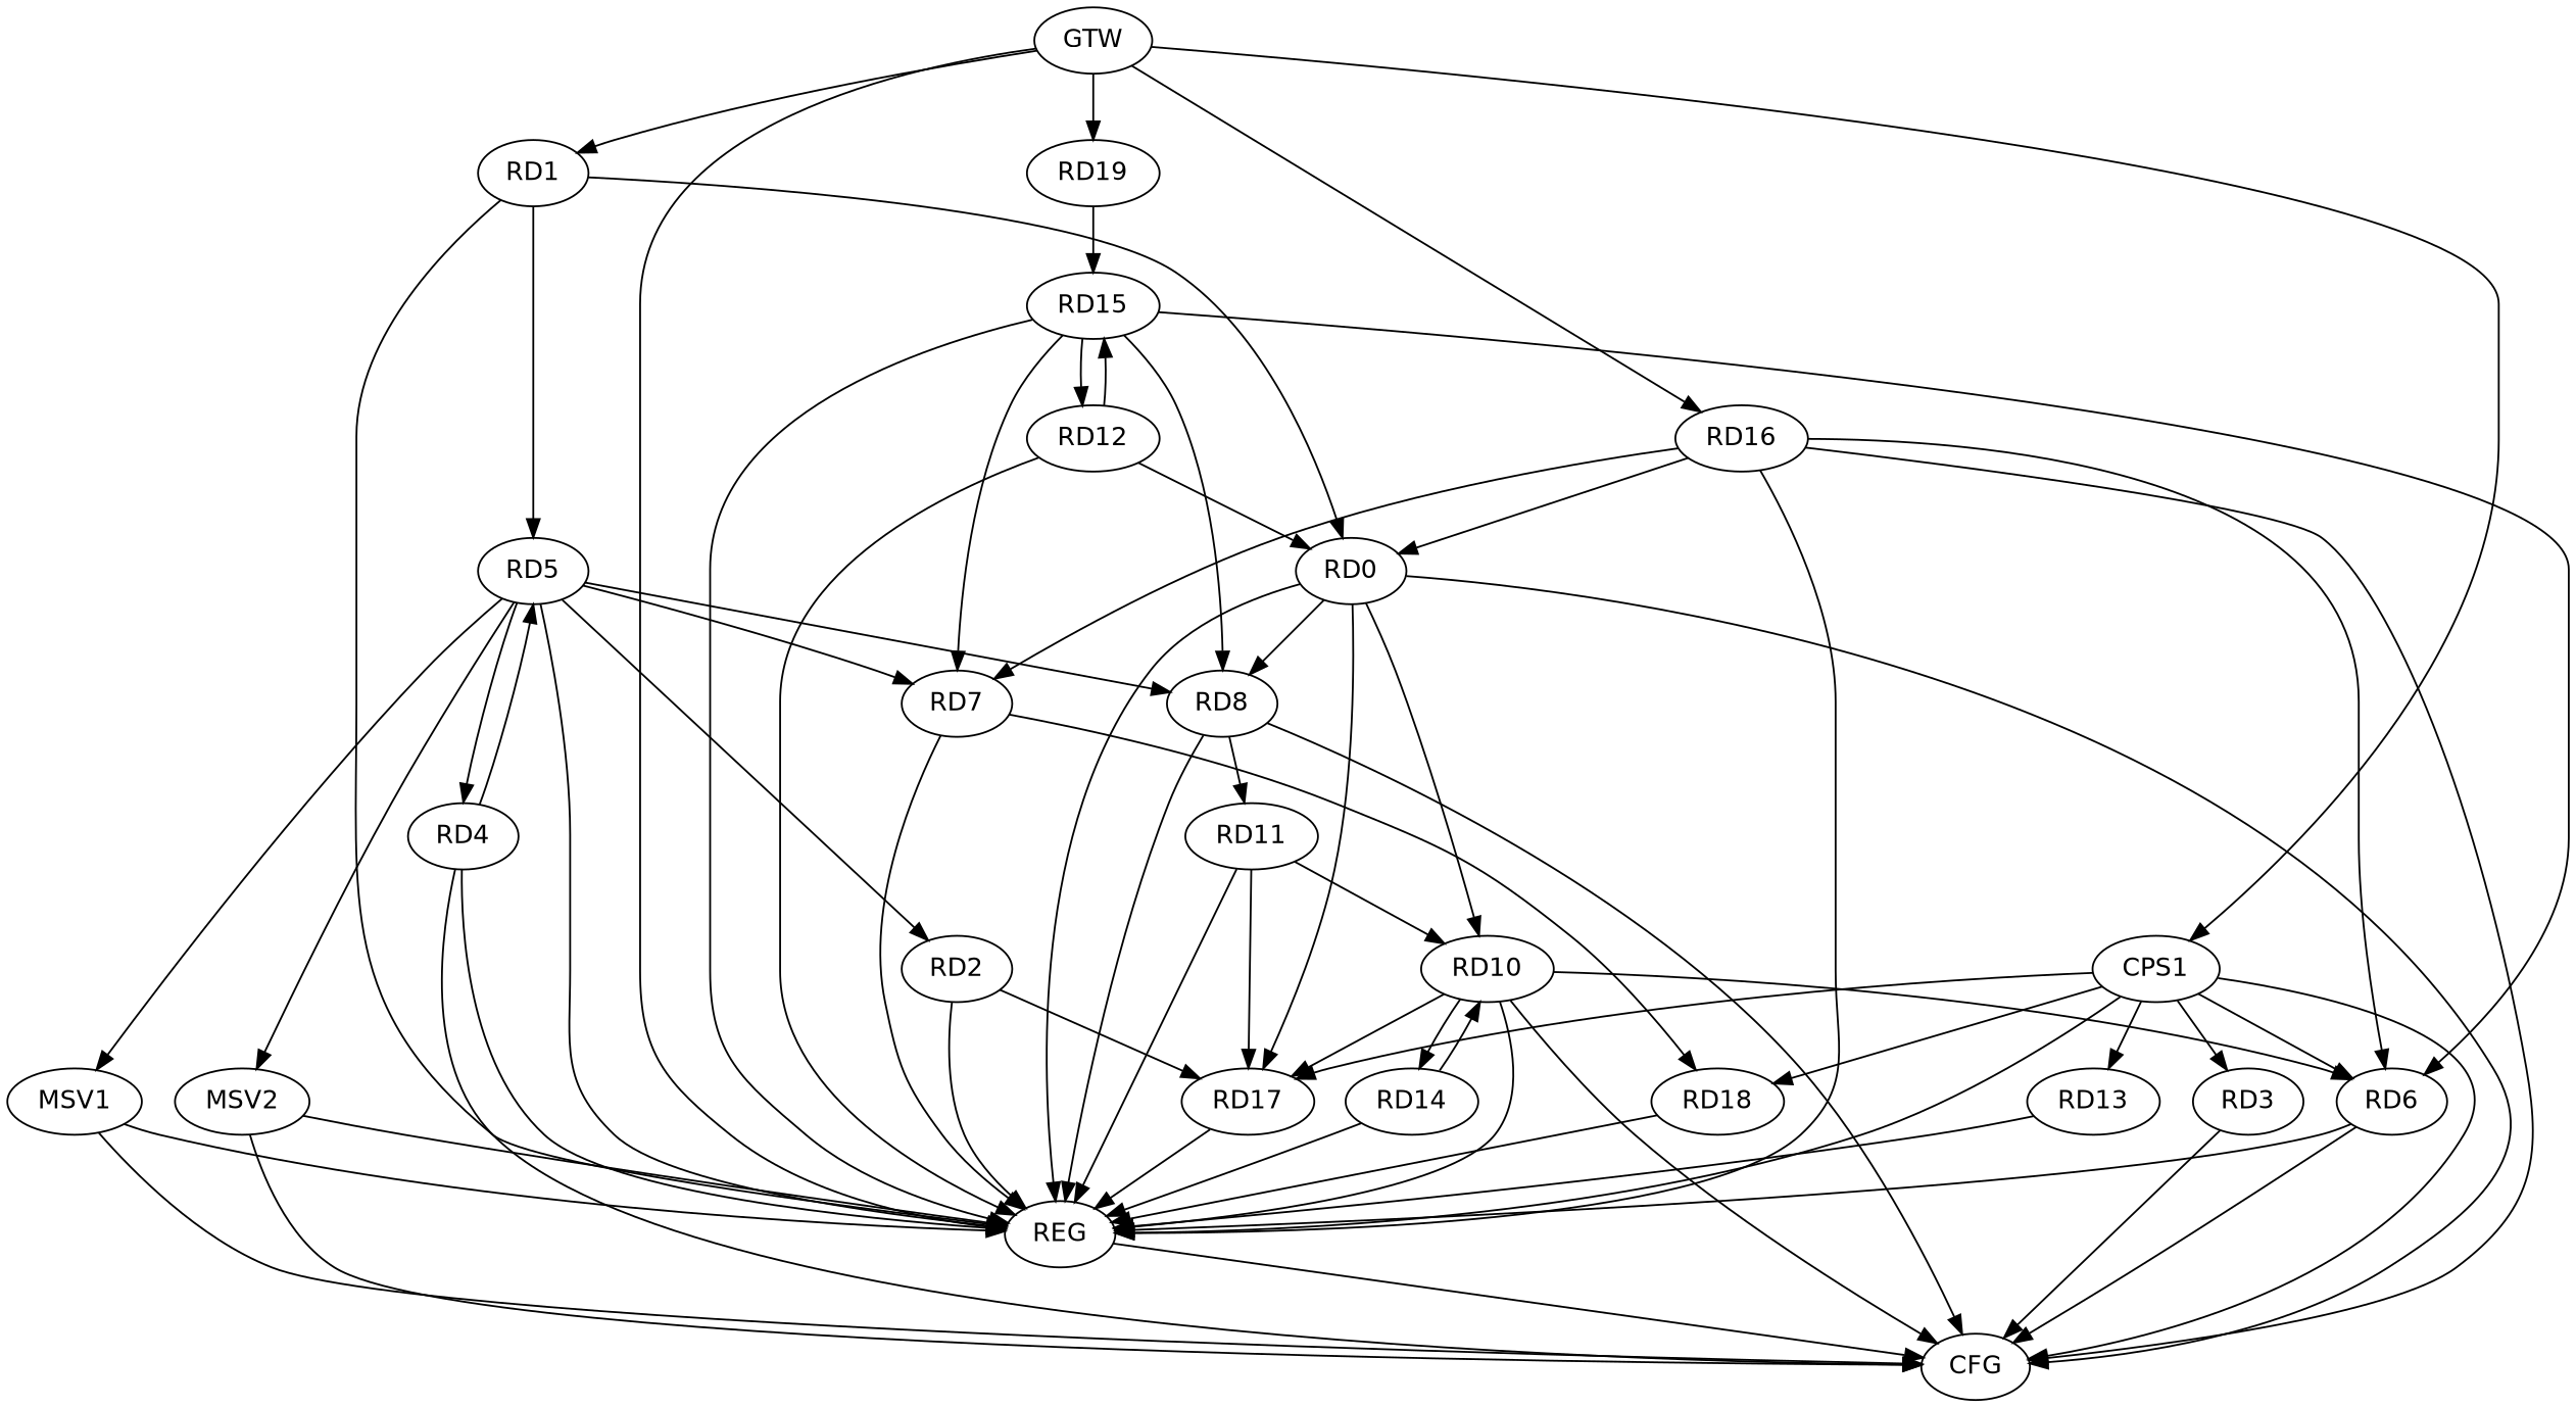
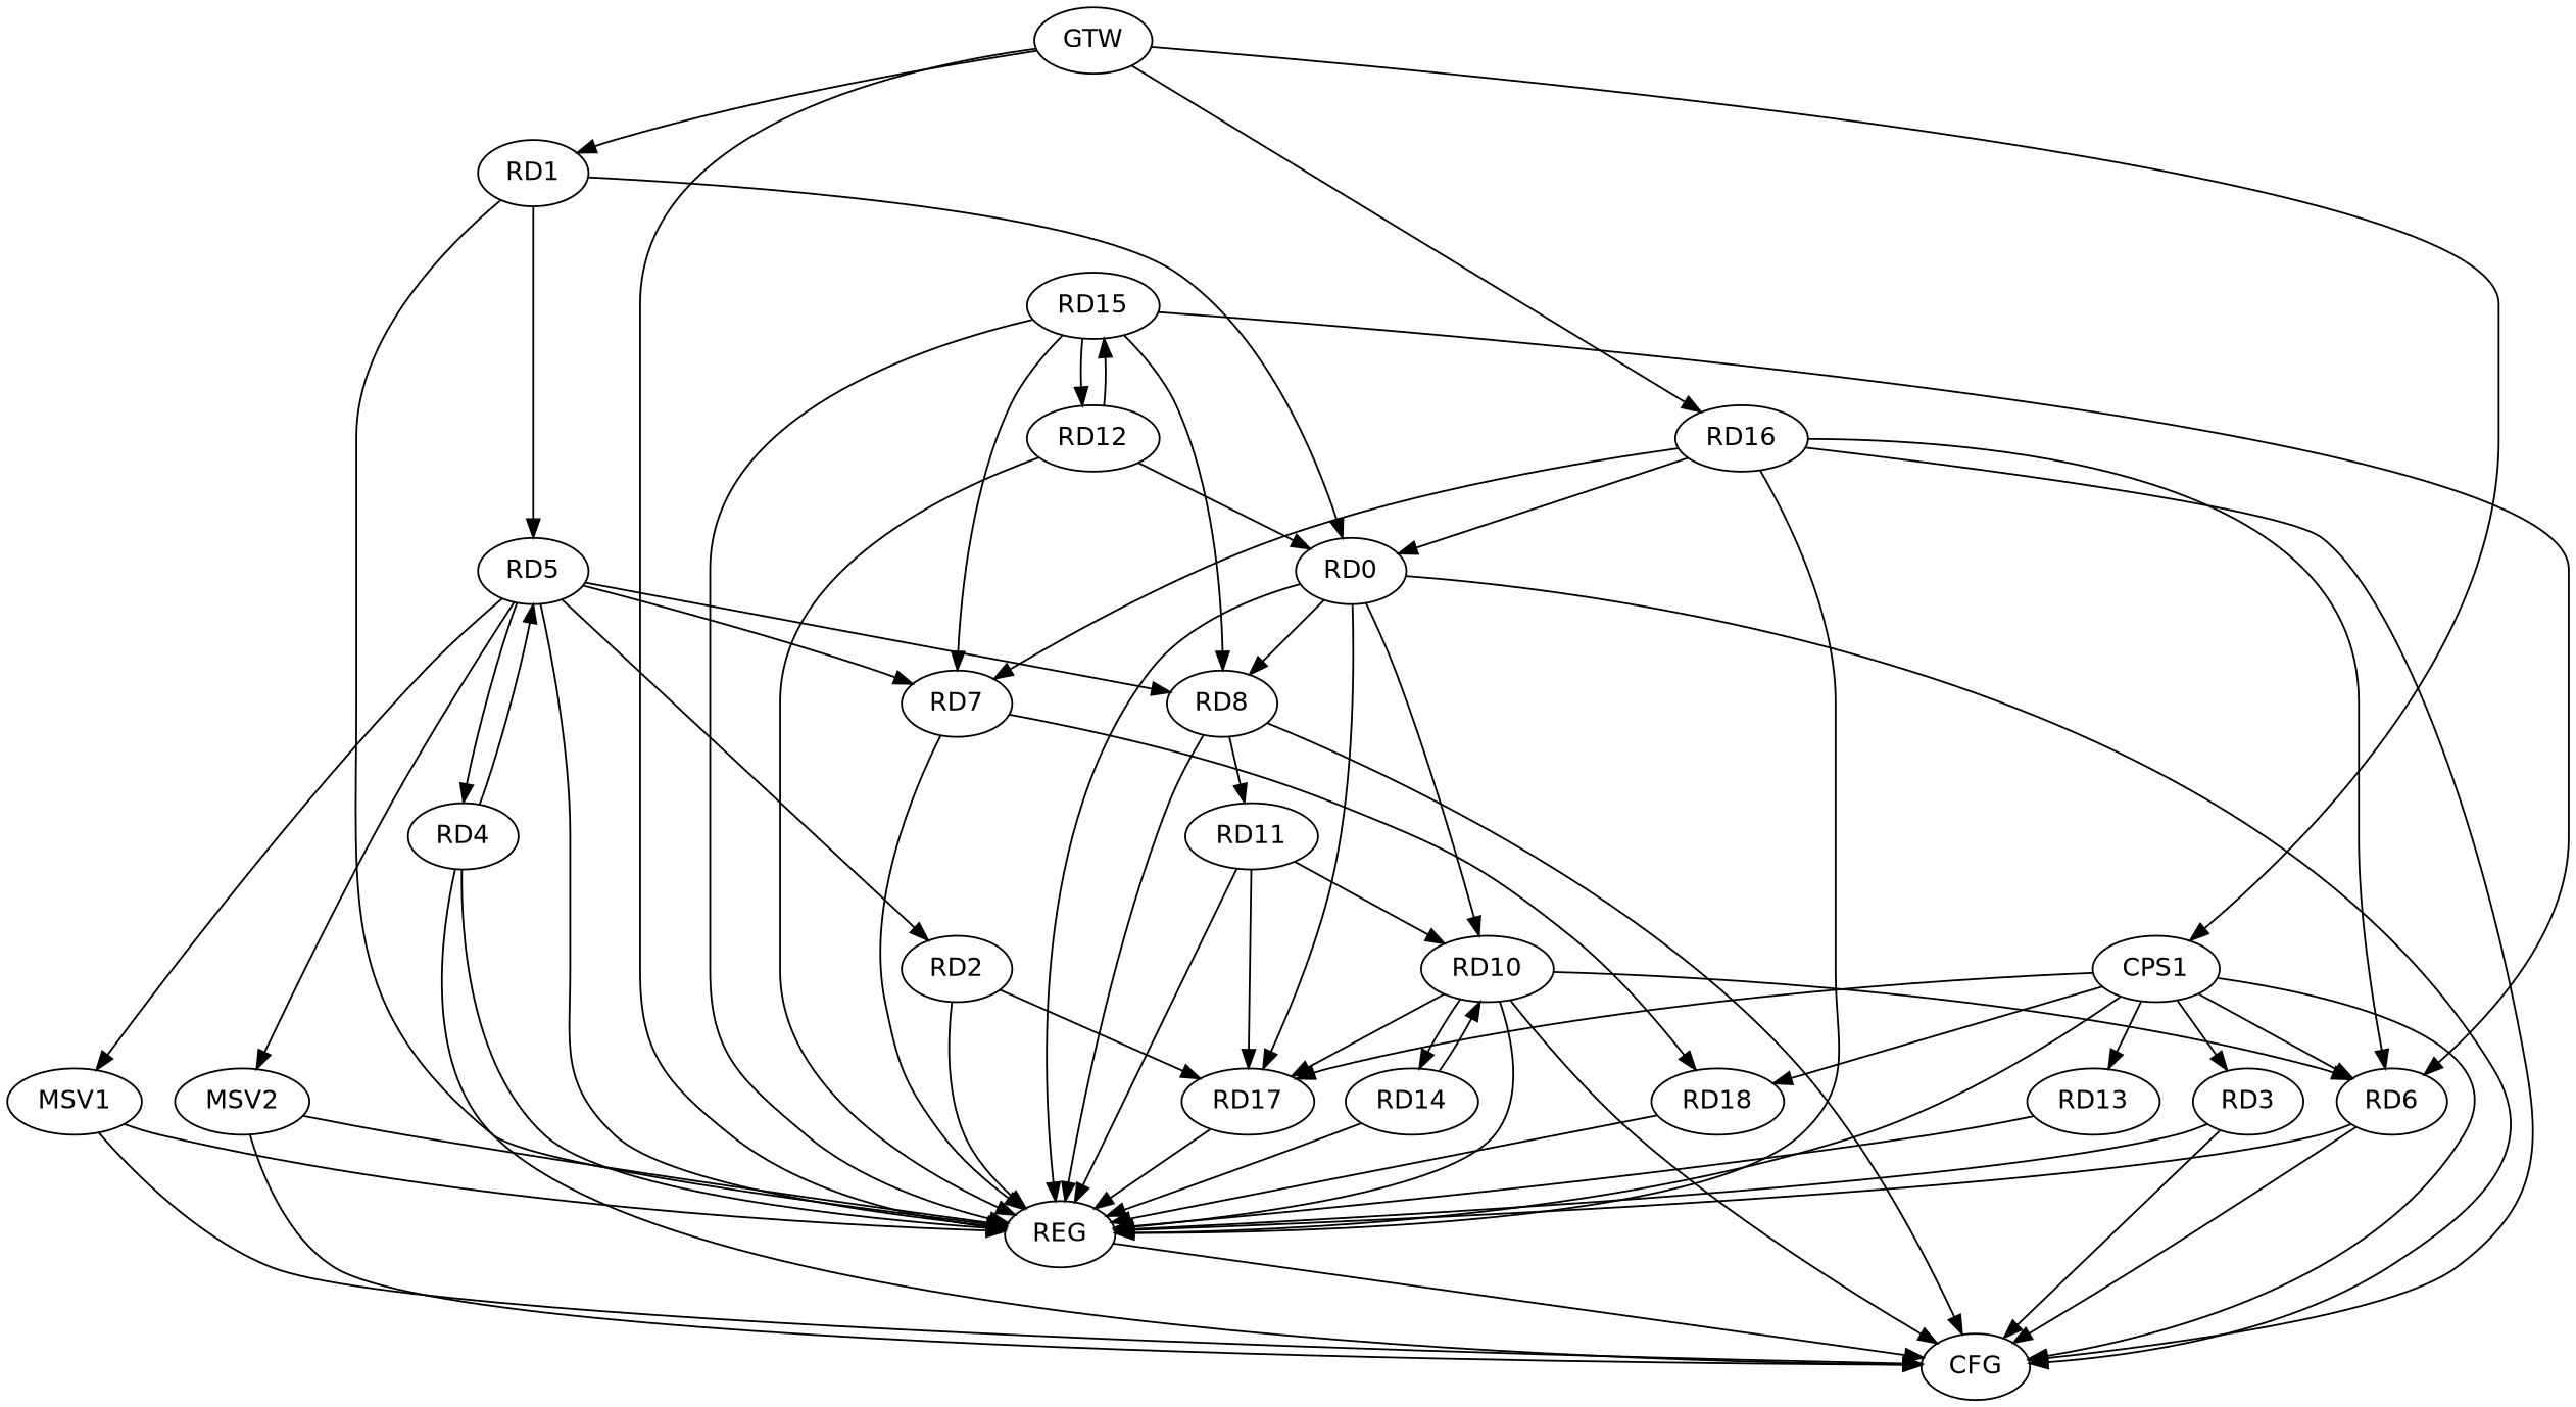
  strict digraph {
    fontname="DejaVu Sans"
    node [fontname="DejaVu Sans"]
    edge [fontname="DejaVu Sans"]
    n1 [label=RD1]
    n2 [label=RD5]
    n3 [label=RD0]
    n4 [label=REG]
    n5 [label=RD2]
    n6 [label=RD4]
    n7 [label=RD7]
    n8 [label=RD8]
    n9 [label=MSV1]
    n10 [label=MSV2]
    n11 [label=RD17]
    n12 [label=CFG]
    n13 [label=RD10]
    n14 [label=RD3]
    n15 [label=RD18]
    n16 [label=RD11]
    n17 [label=RD6]
    n18 [label=RD14]
    n19 [label=RD12]
    n20 [label=RD15]
    n21 [label=RD13]
    n22 [label=RD16]
-   n23 [label=RD19]
    n24 [label=CPS1]
    n25 [label=GTW]
    n1 -> n2
    n1 -> n3
    n1 -> n4
    n2 -> n4
    n2 -> n5
    n2 -> n6
    n2 -> n7
    n2 -> n8
    n2 -> n9
    n2 -> n10
    n3 -> n4
    n3 -> n8
    n3 -> n11
    n3 -> n12
    n3 -> n13
    n4 -> n12
    n5 -> n4
    n5 -> n11
    n6 -> n2
    n6 -> n4
    n6 -> n12
    n7 -> n4
    n7 -> n15
    n8 -> n4
    n8 -> n12
    n8 -> n16
    n9 -> n4
    n9 -> n12
    n10 -> n4
    n10 -> n12
    n11 -> n4
    n13 -> n4
    n13 -> n11
    n13 -> n12
    n13 -> n17
    n13 -> n18
+   n14 -> n4
    n14 -> n12
    n15 -> n4
    n16 -> n4
    n16 -> n11
    n16 -> n13
    n17 -> n4
    n17 -> n12
    n18 -> n4
    n18 -> n13
    n19 -> n3
    n19 -> n4
    n19 -> n20
    n20 -> n4
    n20 -> n7
    n20 -> n8
    n20 -> n17
    n20 -> n19
    n21 -> n4
    n22 -> n3
    n22 -> n4
    n22 -> n7
    n22 -> n12
    n22 -> n17
-   n23 -> n20
    n24 -> n4
    n24 -> n11
    n24 -> n12
    n24 -> n14
    n24 -> n15
    n24 -> n17
    n24 -> n21
    n25 -> n1
    n25 -> n4
    n25 -> n22
-   n25 -> n23
    n25 -> n24
  }
